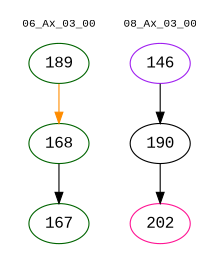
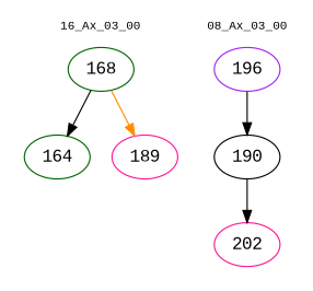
  digraph {
    fontname="Liberation Mono"
    node [color=darkgreen fontname="Liberation Mono"]
    edge [color=black fontname="Liberation Mono"]
    n1 [label=168]
-   n2 [label=167]
-   n3 [label=189]
-   n4 [color=purple label=146]
+   n2 [label=164]
+   n3 [color=deeppink label=189]
+   n4 [color=purple label=196]
    n5 [color=black label=190]
    n6 [color=deeppink label=202]
    subgraph cluster_1 {
      color=white
      fontsize=10
-     label="06_Ax_03_00"
+     label="16_Ax_03_00"
      n1
      n2
      n3
    }
    subgraph cluster_2 {
      color=white
      fontsize=10
      label="08_Ax_03_00"
      n4
      n5
      n6
    }
    n1 -> n2
-   n3 -> n1 [color=darkorange]
+   n1 -> n3 [color=darkorange]
    n4 -> n5
    n5 -> n6
  }
